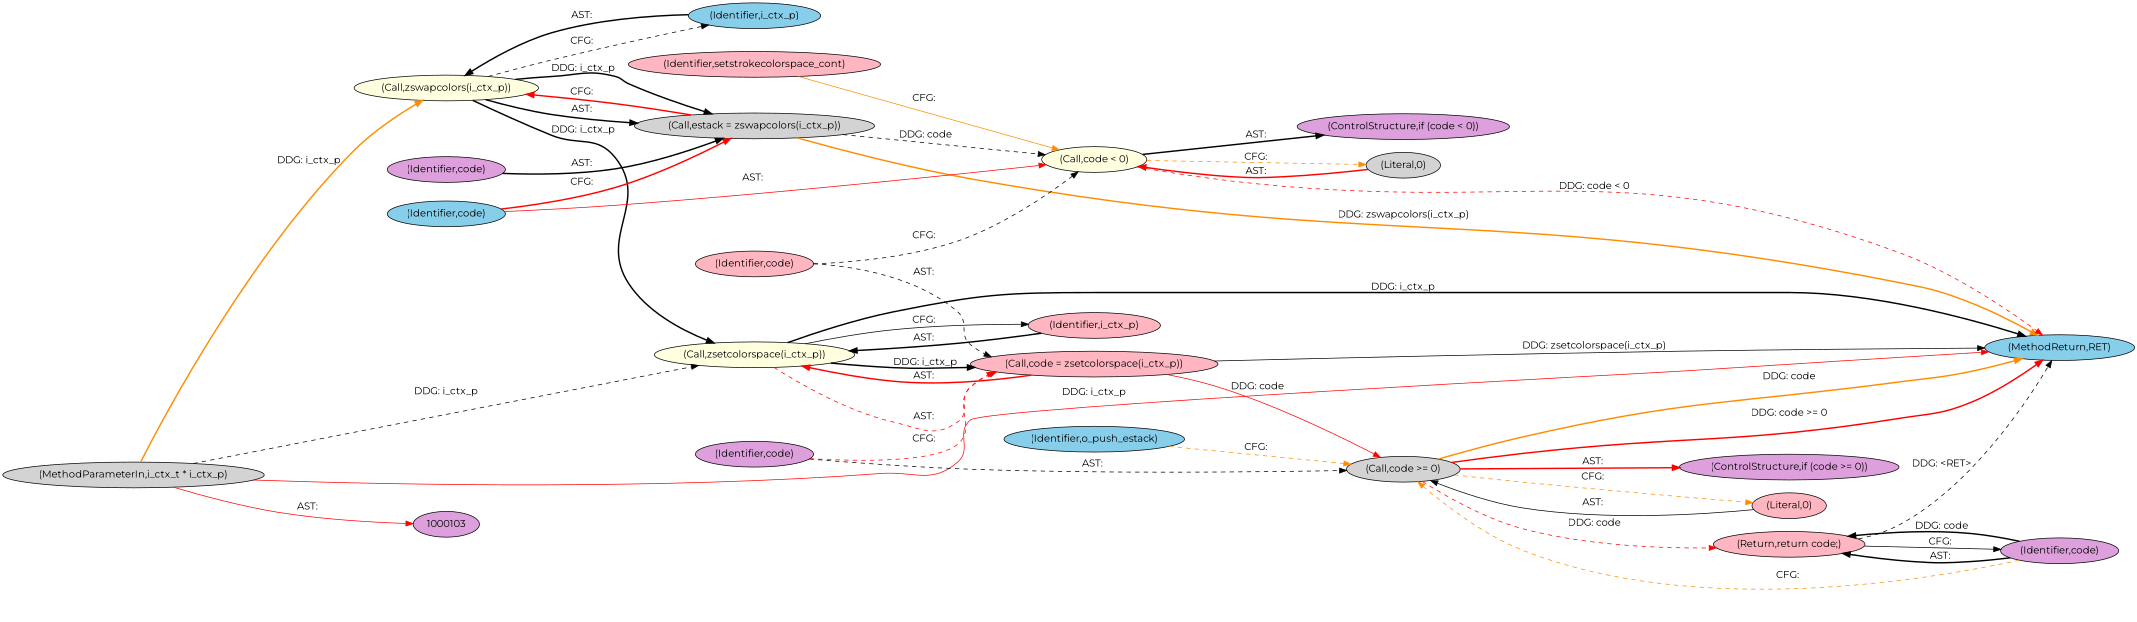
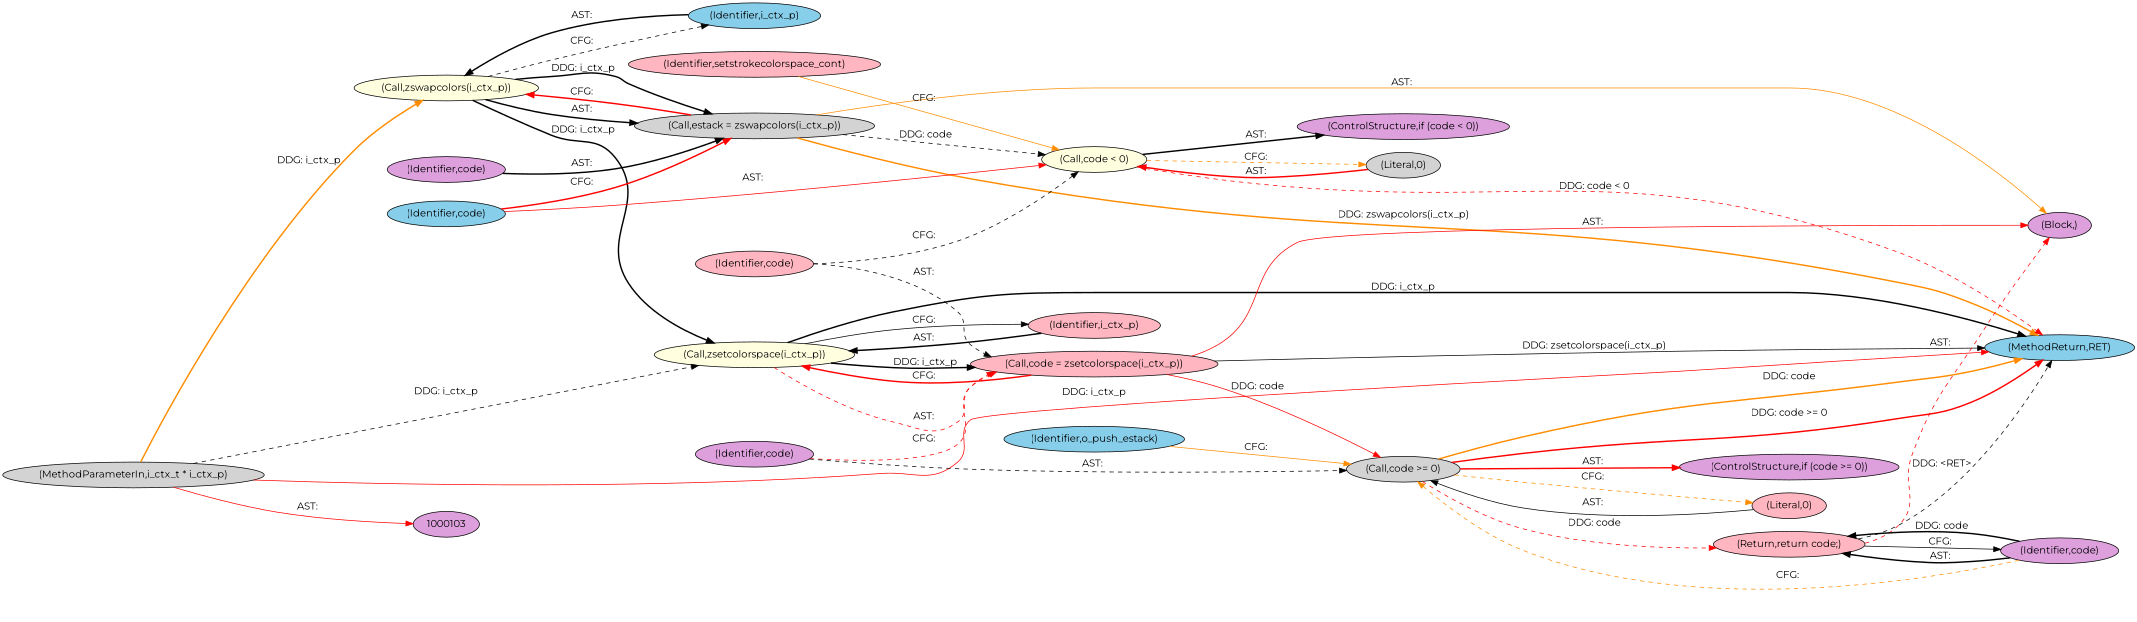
  digraph {
    fontname=Montserrat
    rankdir=LR
    node [fillcolor=plum fontname=Montserrat style=filled]
    edge [color=black fontname=Montserrat style=bold]
    n1 [fillcolor=lightyellow label="(Call,zswapcolors(i_ctx_p))"]
    n2 [fillcolor=lightgrey label="(Call,estack = zswapcolors(i_ctx_p))"]
    n3 [fillcolor=lightyellow label="(Call,zsetcolorspace(i_ctx_p))"]
    n4 [fillcolor=skyblue label="(Identifier,i_ctx_p)"]
    n5 [fillcolor=skyblue label="(MethodReturn,RET)"]
    n6 [fillcolor=lightyellow label="(Call,code < 0)"]
+   n7 [label="(Block,)"]
    n8 [fillcolor=lightpink label="(Call,code = zsetcolorspace(i_ctx_p))"]
    n9 [fillcolor=lightpink label="(Identifier,i_ctx_p)"]
    n10 [fillcolor=lightgrey label="(MethodParameterIn,i_ctx_t * i_ctx_p)"]
    1000103
    n12 [label="(ControlStructure,if (code < 0))"]
    n13 [fillcolor=lightgrey label="(Literal,0)"]
    n14 [fillcolor=lightgrey label="(Call,code >= 0)"]
    n15 [fillcolor=lightpink label="(Return,return code;)"]
    n16 [fillcolor=lightpink label="(Literal,0)"]
    n17 [label="(ControlStructure,if (code >= 0))"]
    n18 [label="(Identifier,code)"]
    n19 [label="(Identifier,code)"]
    n20 [fillcolor=skyblue label="(Identifier,code)"]
    n21 [fillcolor=lightpink label="(Identifier,setstrokecolorspace_cont)"]
    n22 [label="(Identifier,code)"]
    n23 [fillcolor=skyblue label="(Identifier,o_push_estack)"]
    n24 [fillcolor=lightpink label="(Identifier,code)"]
    n1 -> n2 [label="AST: "]
    n1 -> n2 [label="DDG: i_ctx_p"]
    n1 -> n3 [label="DDG: i_ctx_p"]
    n1 -> n4 [label="CFG: " style=dashed]
    n2 -> n1 [color=red label="CFG: "]
    n2 -> n5 [color=darkorange label="DDG: zswapcolors(i_ctx_p)"]
    n2 -> n6 [label="DDG: code" style=dashed]
+   n2 -> n7 [color=darkorange label="AST: " style=solid]
    n3 -> n5 [label="DDG: i_ctx_p"]
    n3 -> n8 [color=red label="AST: " style=dashed]
    n3 -> n8 [label="DDG: i_ctx_p"]
    n3 -> n9 [label="CFG: " style=solid]
    n4 -> n1 [label="AST: "]
    n6 -> n5 [color=red label="DDG: code < 0" style=dashed]
    n6 -> n12 [label="AST: "]
    n6 -> n13 [color=darkorange label="CFG: " style=dashed]
-   n8 -> n3 [color=red label="AST: "]
+   n8 -> n3 [color=red label="CFG: "]
    n8 -> n5 [label="DDG: zsetcolorspace(i_ctx_p)" style=solid]
+   n8 -> n7 [color=red label="AST: " style=solid]
    n8 -> n14 [color=red label="DDG: code" style=solid]
    n9 -> n3 [label="AST: "]
    n10 -> n1 [color=darkorange label="DDG: i_ctx_p"]
    n10 -> n3 [label="DDG: i_ctx_p" style=dashed]
    n10 -> n5 [color=red label="DDG: i_ctx_p" style=solid]
    n10 -> 1000103 [color=red label="AST: " style=solid]
    n13 -> n6 [color=red label="AST: "]
    n14 -> n5 [color=red label="DDG: code >= 0"]
    n14 -> n5 [color=darkorange label="DDG: code"]
    n14 -> n15 [color=red label="DDG: code" style=dashed]
    n14 -> n16 [color=darkorange label="CFG: " style=dashed]
    n14 -> n17 [color=red label="AST: "]
    n15 -> n5 [label="DDG: <RET>" style=dashed]
+   n15 -> n7 [color=red label="AST: " style=dashed]
    n15 -> n18 [label="CFG: " style=solid]
    n16 -> n14 [label="AST: " style=solid]
    n18 -> n14 [color=darkorange label="CFG: " style=dashed]
    n18 -> n15 [label="AST: "]
    n18 -> n15 [label="DDG: code"]
    n19 -> n8 [color=red label="CFG: " style=dashed]
    n19 -> n14 [label="AST: " style=dashed]
    n20 -> n2 [color=red label="CFG: "]
    n20 -> n6 [color=red label="AST: " style=solid]
    n21 -> n6 [color=darkorange label="CFG: " style=solid]
    n22 -> n2 [label="AST: "]
-   n23 -> n14 [color=darkorange label="CFG: " style=dashed]
+   n23 -> n14 [color=darkorange label="CFG: " style=solid]
    n24 -> n6 [label="CFG: " style=dashed]
    n24 -> n8 [label="AST: " style=dashed]
  }
